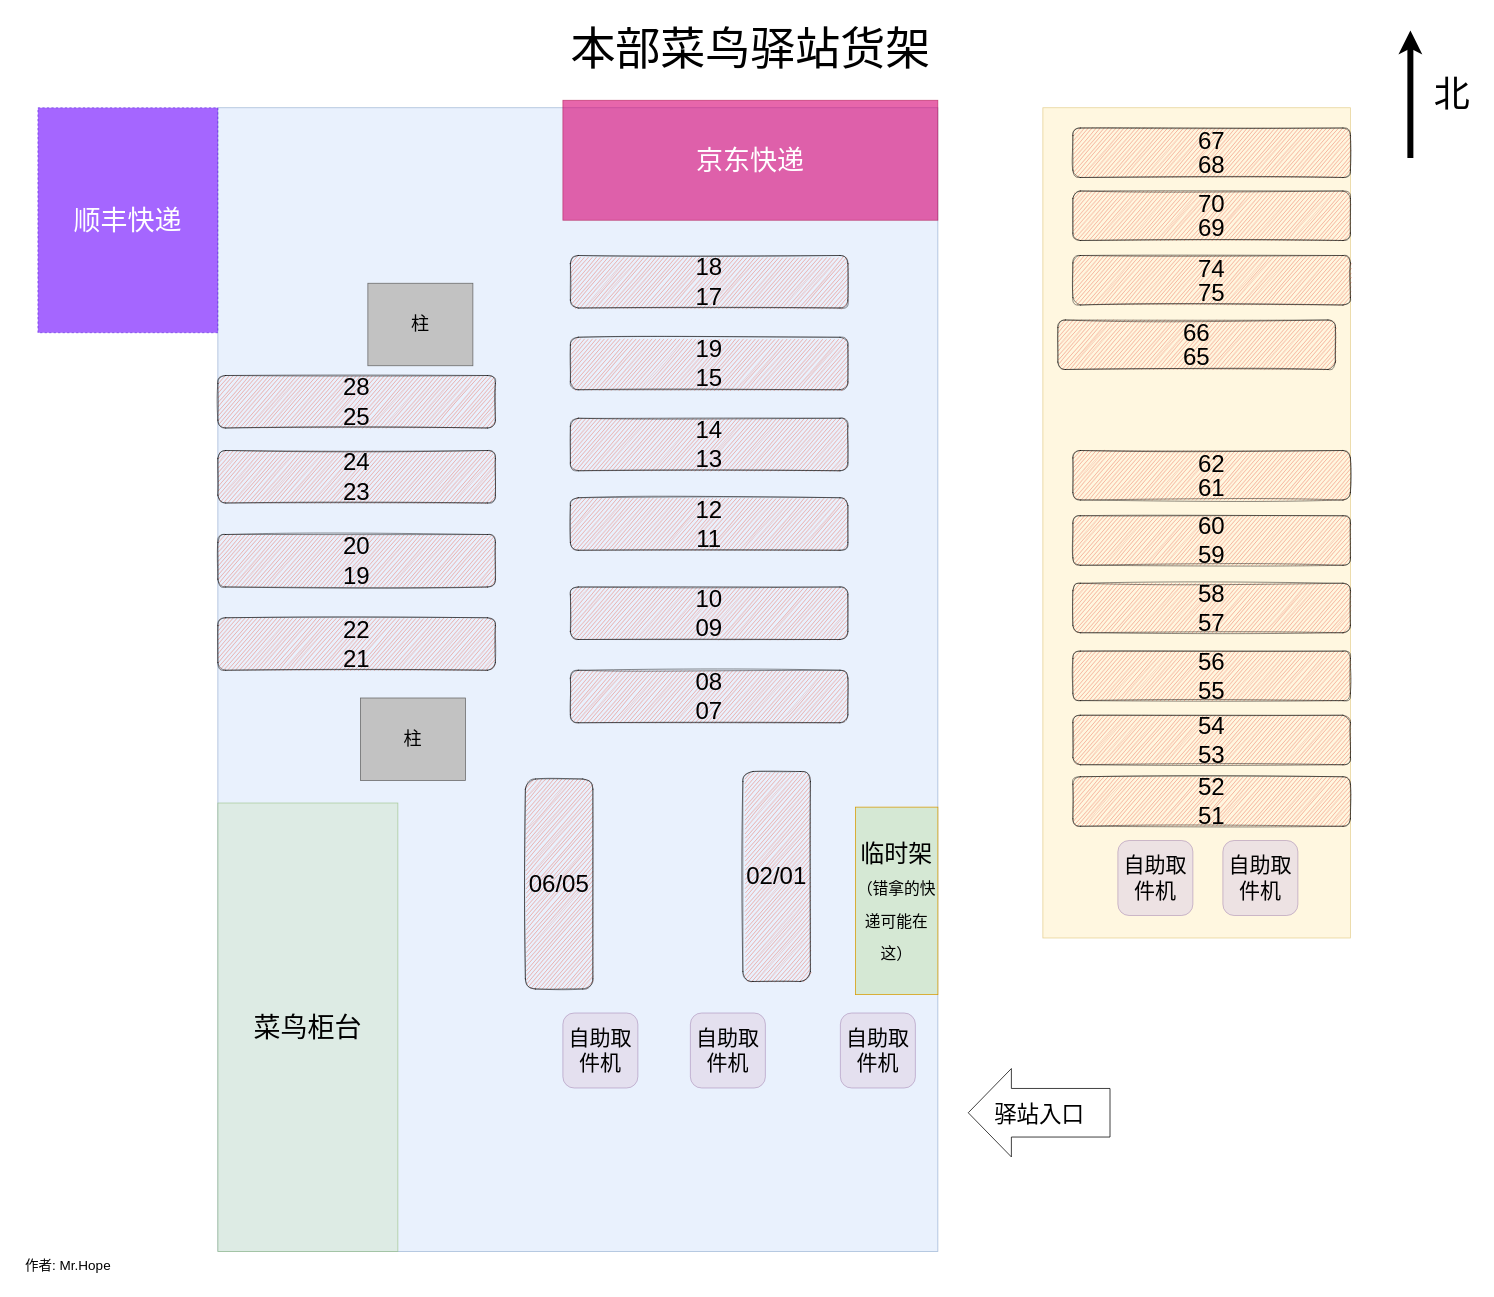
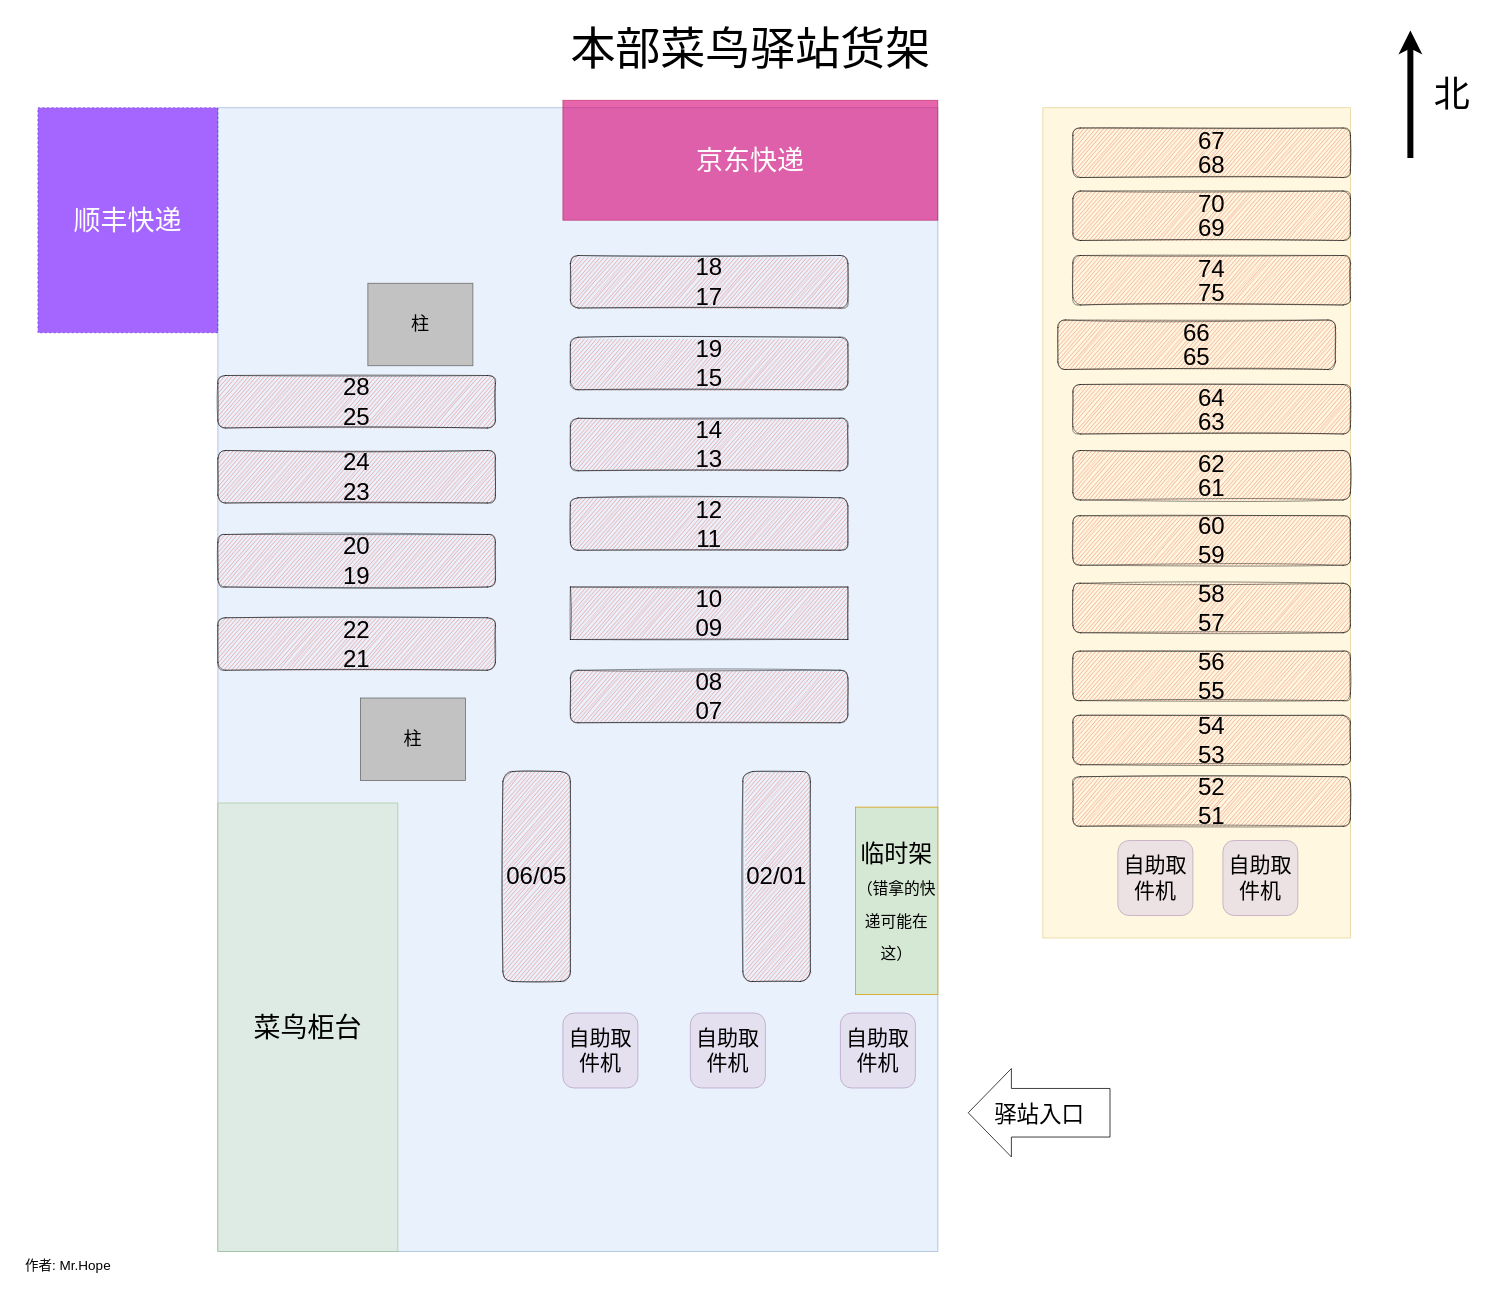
  <mxCell id="0" />
  <mxCell id="1" parent="0" />
  <mxCell id="2" value="" style="rounded=0;whiteSpace=wrap;html=1;fillColor=#dae8fc;strokeColor=#6c8ebf;align=right;opacity=60;fontSize=36;labelPosition=left;verticalLabelPosition=middle;verticalAlign=middle;" parent="1" vertex="1"><mxGeometry x="290" y="143" width="960" height="1525" as="geometry" /></mxCell>
  <mxCell id="3" value="" style="rounded=0;whiteSpace=wrap;html=1;fillColor=#fff2cc;strokeColor=#d6b656;align=center;opacity=60;fontSize=36;" parent="1" vertex="1"><mxGeometry x="1390" y="143" width="410" height="1107" as="geometry" /></mxCell>
  <mxCell id="4" value="菜鸟柜台" style="rounded=0;whiteSpace=wrap;html=1;shadow=0;glass=0;sketch=0;fillStyle=auto;fontSize=36;fillColor=#d5e8d4;opacity=60;strokeColor=#82b366;" parent="1" vertex="1"><mxGeometry x="290" y="1070" width="240" height="598" as="geometry" /></mxCell>
  <mxCell id="5" value="京东快递" style="rounded=0;whiteSpace=wrap;html=1;shadow=0;glass=0;sketch=0;fillStyle=auto;fontSize=36;fillColor=#d80073;opacity=60;fontColor=#ffffff;strokeColor=#A50040;" parent="1" vertex="1"><mxGeometry x="750" y="133" width="500" height="160" as="geometry" /></mxCell>
  <mxCell id="6" value="&lt;font style=&quot;font-size: 30px;&quot;&gt;驿站入口&lt;/font&gt;" style="shape=flexArrow;endArrow=classic;html=1;rounded=0;fontSize=36;width=64.762;endSize=18.838;endWidth=52.063;" parent="1" edge="1"><mxGeometry width="50" height="50" relative="1" as="geometry"><mxPoint x="1480" y="1483" as="sourcePoint" /><mxPoint x="1290" y="1483" as="targetPoint" /></mxGeometry></mxCell>
  <mxCell id="7" value="&lt;font style=&quot;font-size: 60px;&quot;&gt;本部菜鸟驿站货架&lt;/font&gt;" style="text;html=1;resizable=0;autosize=1;align=center;verticalAlign=middle;points=[];fillColor=none;strokeColor=none;rounded=0;fontSize=36;" parent="1" vertex="1"><mxGeometry x="750" y="20" width="500" height="90" as="geometry" /></mxCell>
  <mxCell id="8" value="作者: Mr.Hope" style="text;html=1;resizable=0;autosize=1;align=center;verticalAlign=middle;points=[];fillColor=none;strokeColor=none;rounded=0;fontSize=18;" parent="1" vertex="1"><mxGeometry x="20" y="1667" width="140" height="40" as="geometry" /></mxCell>
  <mxCell id="9" value="" style="group" parent="1" vertex="1" connectable="0"><mxGeometry x="1880" y="40" width="90" height="170" as="geometry" /></mxCell>
  <mxCell id="10" value="" style="endArrow=classic;html=1;rounded=0;fontSize=36;strokeWidth=8;" parent="9" edge="1"><mxGeometry width="50" height="50" relative="1" as="geometry"><mxPoint y="170" as="sourcePoint" /><mxPoint as="targetPoint" /></mxGeometry></mxCell>
  <mxCell id="11" value="&lt;font style=&quot;font-size: 48px;&quot;&gt;北&lt;/font&gt;" style="text;html=1;resizable=0;autosize=1;align=center;verticalAlign=middle;points=[];fillColor=none;strokeColor=none;rounded=0;fontSize=36;" parent="9" vertex="1"><mxGeometry x="19.995" y="50" width="70" height="70" as="geometry" /></mxCell>
  <mxCell id="12" value="&lt;font style=&quot;font-size: 32px;&quot;&gt;临时架&lt;/font&gt;&lt;br&gt;&lt;font style=&quot;font-size: 21px;&quot;&gt;（错拿的快递可能在这）&lt;/font&gt;" style="rounded=0;whiteSpace=wrap;html=1;shadow=0;glass=0;sketch=0;fillColor=#d5e8d4;strokeColor=#d79b00;fontSize=36;" parent="1" vertex="1"><mxGeometry x="1140" y="1075.5" width="110" height="250" as="geometry" /></mxCell>
  <mxCell id="13" value="02/01" style="rounded=1;whiteSpace=wrap;html=1;shadow=0;glass=0;sketch=1;fillStyle=auto;fontSize=32;fontColor=none;fillColor=#E85642;gradientColor=none;opacity=60;" parent="1" vertex="1"><mxGeometry x="990" y="1028" width="90" height="280" as="geometry" /></mxCell>
- <mxCell id="14" value="06/05" style="rounded=1;whiteSpace=wrap;html=1;shadow=0;glass=0;sketch=1;fillStyle=auto;fontSize=32;fontColor=none;fillColor=#E85642;gradientColor=none;opacity=60;" parent="1" vertex="1"><mxGeometry x="700" y="1038" width="90" height="280" as="geometry" /></mxCell>
+ <mxCell id="14" value="06/05" style="rounded=1;whiteSpace=wrap;html=1;shadow=0;glass=0;sketch=1;fillStyle=auto;fontSize=32;fontColor=none;fillColor=#E85642;gradientColor=none;opacity=60;" parent="1" vertex="1"><mxGeometry x="670" y="1028" width="90" height="280" as="geometry" /></mxCell>
  <mxCell id="15" value="08&lt;br style=&quot;font-size: 32px;&quot;&gt;07" style="rounded=1;whiteSpace=wrap;html=1;shadow=0;glass=0;sketch=1;fillStyle=auto;fontSize=32;fontColor=none;fillColor=#E85642;gradientColor=none;opacity=60;spacing=2;" parent="1" vertex="1"><mxGeometry x="760" y="893" width="370" height="70" as="geometry" /></mxCell>
- <mxCell id="16" value="10&lt;br style=&quot;font-size: 32px;&quot;&gt;09" style="rounded=1;whiteSpace=wrap;html=1;shadow=0;glass=0;sketch=1;fillStyle=auto;fontSize=32;fontColor=none;fillColor=#E85642;gradientColor=none;opacity=60;spacing=2;" parent="1" vertex="1"><mxGeometry x="760" y="782" width="370" height="70" as="geometry" /></mxCell>
+ <mxCell id="16" value="10&lt;br style=&quot;font-size: 32px;&quot;&gt;09" style="whiteSpace=wrap;html=1;shadow=0;glass=0;sketch=1;fillStyle=auto;fontSize=32;fontColor=none;fillColor=#E85642;gradientColor=none;opacity=60;spacing=2;rounded=0;" parent="1" vertex="1"><mxGeometry x="760" y="782" width="370" height="70" as="geometry" /></mxCell>
  <mxCell id="17" style="edgeStyle=orthogonalEdgeStyle;rounded=0;orthogonalLoop=1;jettySize=auto;html=1;exitX=0.5;exitY=1;exitDx=0;exitDy=0;" parent="1" source="15" target="15" edge="1"><mxGeometry relative="1" as="geometry" /></mxCell>
  <mxCell id="18" value="12&lt;br style=&quot;font-size: 32px;&quot;&gt;11" style="rounded=1;whiteSpace=wrap;html=1;shadow=0;glass=0;sketch=1;fillStyle=auto;fontSize=32;fontColor=none;fillColor=#E85642;gradientColor=none;opacity=60;spacing=2;" parent="1" vertex="1"><mxGeometry x="760" y="663" width="370" height="70" as="geometry" /></mxCell>
  <mxCell id="19" value="14&lt;br style=&quot;font-size: 32px;&quot;&gt;13" style="rounded=1;whiteSpace=wrap;html=1;shadow=0;glass=0;sketch=1;fillStyle=auto;fontSize=32;fontColor=none;fillColor=#E85642;gradientColor=none;opacity=60;spacing=2;" parent="1" vertex="1"><mxGeometry x="760" y="557" width="370" height="70" as="geometry" /></mxCell>
  <mxCell id="20" value="19&lt;br style=&quot;font-size: 32px;&quot;&gt;15" style="rounded=1;whiteSpace=wrap;html=1;shadow=0;glass=0;sketch=1;fillStyle=auto;fontSize=32;fontColor=none;fillColor=#E85642;gradientColor=none;opacity=60;spacing=2;" parent="1" vertex="1"><mxGeometry x="760" y="449" width="370" height="70" as="geometry" /></mxCell>
  <mxCell id="21" value="18&lt;br style=&quot;font-size: 32px;&quot;&gt;17" style="rounded=1;whiteSpace=wrap;html=1;shadow=0;glass=0;sketch=1;fillStyle=auto;fontSize=32;fontColor=none;fillColor=#E85642;gradientColor=none;opacity=60;spacing=2;" parent="1" vertex="1"><mxGeometry x="760" y="340" width="370" height="70" as="geometry" /></mxCell>
  <mxCell id="22" value="顺丰快递" style="rounded=0;whiteSpace=wrap;html=1;shadow=0;glass=0;sketch=0;fillStyle=auto;fontSize=36;fillColor=#6a00ff;opacity=60;fontColor=#ffffff;strokeColor=#3700CC;dashed=1;" parent="1" vertex="1"><mxGeometry x="50" y="143" width="240" height="300" as="geometry" /></mxCell>
  <mxCell id="23" value="22&lt;br style=&quot;font-size: 32px;&quot;&gt;21" style="rounded=1;whiteSpace=wrap;html=1;shadow=0;glass=0;sketch=1;fillStyle=auto;fontSize=32;fontColor=none;fillColor=#E85642;gradientColor=none;opacity=60;spacing=2;" parent="1" vertex="1"><mxGeometry x="290" y="823" width="370" height="70" as="geometry" /></mxCell>
  <mxCell id="24" value="24&lt;br style=&quot;font-size: 32px;&quot;&gt;23" style="rounded=1;whiteSpace=wrap;html=1;shadow=0;glass=0;sketch=1;fillStyle=auto;fontSize=32;fontColor=none;fillColor=#E85642;gradientColor=none;opacity=60;spacing=2;" parent="1" vertex="1"><mxGeometry x="290" y="600" width="370" height="70" as="geometry" /></mxCell>
  <mxCell id="25" value="28&lt;br style=&quot;font-size: 32px;&quot;&gt;25" style="rounded=1;whiteSpace=wrap;html=1;shadow=0;glass=0;sketch=1;fillStyle=auto;fontSize=32;fontColor=none;fillColor=#E85642;gradientColor=none;opacity=60;spacing=2;" parent="1" vertex="1"><mxGeometry x="290" y="500" width="370" height="70" as="geometry" /></mxCell>
  <mxCell id="26" value="柱" style="rounded=0;whiteSpace=wrap;html=1;glass=0;shadow=0;sketch=0;fillColor=#C2C2C2;gradientColor=none;strokeColor=#666666;fillStyle=auto;fontSize=24;" parent="1" vertex="1"><mxGeometry x="480" y="930" width="140" height="110" as="geometry" /></mxCell>
  <mxCell id="27" value="柱" style="rounded=0;whiteSpace=wrap;html=1;glass=0;shadow=0;sketch=0;fillColor=#C2C2C2;gradientColor=none;strokeColor=#666666;fillStyle=auto;fontSize=24;" parent="1" vertex="1"><mxGeometry x="490" y="377" width="140" height="110" as="geometry" /></mxCell>
  <mxCell id="28" value="&lt;p style=&quot;line-height: 100%;&quot;&gt;67&lt;br&gt;68&lt;/p&gt;" style="rounded=1;whiteSpace=wrap;html=1;shadow=0;glass=0;sketch=1;fillStyle=auto;fontSize=32;fontColor=none;fillColor=#E85642;gradientColor=none;opacity=60;spacing=2;" parent="1" vertex="1"><mxGeometry x="1430" y="170" width="370" height="66" as="geometry" /></mxCell>
  <mxCell id="29" value="&lt;p style=&quot;line-height: 100%;&quot;&gt;70&lt;br&gt;69&lt;/p&gt;" style="rounded=1;whiteSpace=wrap;html=1;shadow=0;glass=0;sketch=1;fillStyle=auto;fontSize=32;fontColor=none;fillColor=#E85642;gradientColor=none;opacity=60;spacing=2;" parent="1" vertex="1"><mxGeometry x="1430" y="254" width="370" height="66" as="geometry" /></mxCell>
  <mxCell id="30" value="&lt;p style=&quot;line-height: 100%;&quot;&gt;74&lt;br&gt;75&lt;/p&gt;" style="rounded=1;whiteSpace=wrap;html=1;shadow=0;glass=0;sketch=1;fillStyle=auto;fontSize=32;fontColor=none;fillColor=#E85642;gradientColor=none;opacity=60;spacing=2;" parent="1" vertex="1"><mxGeometry x="1430" y="340" width="370" height="66" as="geometry" /></mxCell>
  <mxCell id="31" value="&lt;p style=&quot;line-height: 100%;&quot;&gt;66&lt;br&gt;65&lt;/p&gt;" style="rounded=1;whiteSpace=wrap;html=1;shadow=0;glass=0;sketch=1;fillStyle=auto;fontSize=32;fontColor=none;fillColor=#E85642;gradientColor=none;opacity=60;spacing=2;" parent="1" vertex="1"><mxGeometry x="1410" y="426" width="370" height="66" as="geometry" /></mxCell>
+ <mxCell id="32" value="&lt;p style=&quot;line-height: 100%;&quot;&gt;64&lt;br&gt;63&lt;/p&gt;" style="rounded=1;whiteSpace=wrap;html=1;shadow=0;glass=0;sketch=1;fillStyle=auto;fontSize=32;fontColor=none;fillColor=#E85642;gradientColor=none;opacity=60;spacing=2;" parent="1" vertex="1"><mxGeometry x="1430" y="512" width="370" height="66" as="geometry" /></mxCell>
  <mxCell id="33" value="&lt;p style=&quot;line-height: 100%;&quot;&gt;62&lt;br&gt;61&lt;/p&gt;" style="rounded=1;whiteSpace=wrap;html=1;shadow=0;glass=0;sketch=1;fillStyle=auto;fontSize=32;fontColor=none;fillColor=#E85642;gradientColor=none;opacity=60;spacing=2;" parent="1" vertex="1"><mxGeometry x="1430" y="600" width="370" height="66" as="geometry" /></mxCell>
  <mxCell id="34" value="自助取件机" style="rounded=1;whiteSpace=wrap;html=1;shadow=0;glass=0;sketch=0;fillStyle=auto;fontSize=28;fillColor=#e1d5e7;opacity=60;strokeColor=#9673a6;" parent="1" vertex="1"><mxGeometry x="1490" y="1120" width="100" height="100" as="geometry" /></mxCell>
  <mxCell id="35" value="60&lt;br&gt;59" style="rounded=1;whiteSpace=wrap;html=1;shadow=0;glass=0;sketch=1;fillStyle=auto;fontSize=32;fontColor=none;fillColor=#E85642;gradientColor=none;opacity=60;spacing=2;" parent="1" vertex="1"><mxGeometry x="1430" y="687" width="370" height="66" as="geometry" /></mxCell>
  <mxCell id="36" value="58&lt;br&gt;57" style="rounded=1;whiteSpace=wrap;html=1;shadow=0;glass=0;sketch=1;fillStyle=auto;fontSize=32;fontColor=none;fillColor=#E85642;gradientColor=none;opacity=60;spacing=2;" parent="1" vertex="1"><mxGeometry x="1430" y="777" width="370" height="66" as="geometry" /></mxCell>
  <mxCell id="37" value="56&lt;br&gt;55" style="rounded=1;whiteSpace=wrap;html=1;shadow=0;glass=0;sketch=1;fillStyle=auto;fontSize=32;fontColor=none;fillColor=#E85642;gradientColor=none;opacity=60;spacing=2;" parent="1" vertex="1"><mxGeometry x="1430" y="867.5" width="370" height="66" as="geometry" /></mxCell>
  <mxCell id="38" value="54&lt;br&gt;53" style="rounded=1;whiteSpace=wrap;html=1;shadow=0;glass=0;sketch=1;fillStyle=auto;fontSize=32;fontColor=none;fillColor=#E85642;gradientColor=none;opacity=60;spacing=2;" parent="1" vertex="1"><mxGeometry x="1430" y="953" width="370" height="66" as="geometry" /></mxCell>
  <mxCell id="39" value="52&lt;br&gt;51" style="rounded=1;whiteSpace=wrap;html=1;shadow=0;glass=0;sketch=1;fillStyle=auto;fontSize=32;fontColor=none;fillColor=#E85642;gradientColor=none;opacity=60;spacing=2;" parent="1" vertex="1"><mxGeometry x="1430" y="1035" width="370" height="66" as="geometry" /></mxCell>
  <mxCell id="40" value="自助取件机" style="rounded=1;whiteSpace=wrap;html=1;shadow=0;glass=0;sketch=0;fillStyle=auto;fontSize=28;fillColor=#e1d5e7;opacity=60;strokeColor=#9673a6;" parent="1" vertex="1"><mxGeometry x="1630" y="1120" width="100" height="100" as="geometry" /></mxCell>
  <mxCell id="41" value="自助取件机" style="rounded=1;whiteSpace=wrap;html=1;shadow=0;glass=0;sketch=0;fillStyle=auto;fontSize=28;fillColor=#e1d5e7;opacity=60;strokeColor=#9673a6;" parent="1" vertex="1"><mxGeometry x="750" y="1350" width="100" height="100" as="geometry" /></mxCell>
  <mxCell id="42" value="自助取件机" style="rounded=1;whiteSpace=wrap;html=1;shadow=0;glass=0;sketch=0;fillStyle=auto;fontSize=28;fillColor=#e1d5e7;opacity=60;strokeColor=#9673a6;" parent="1" vertex="1"><mxGeometry x="920" y="1350" width="100" height="100" as="geometry" /></mxCell>
  <mxCell id="43" value="20&lt;br&gt;19" style="rounded=1;whiteSpace=wrap;html=1;shadow=0;glass=0;sketch=1;fillStyle=auto;fontSize=32;fontColor=none;fillColor=#E85642;gradientColor=none;opacity=60;spacing=2;" vertex="1" parent="1"><mxGeometry x="290" y="712" width="370" height="70" as="geometry" /></mxCell>
  <mxCell id="44" value="自助取件机" style="rounded=1;whiteSpace=wrap;html=1;shadow=0;glass=0;sketch=0;fillStyle=auto;fontSize=28;fillColor=#e1d5e7;opacity=60;strokeColor=#9673a6;" vertex="1" parent="1"><mxGeometry x="1120" y="1350" width="100" height="100" as="geometry" /></mxCell>
